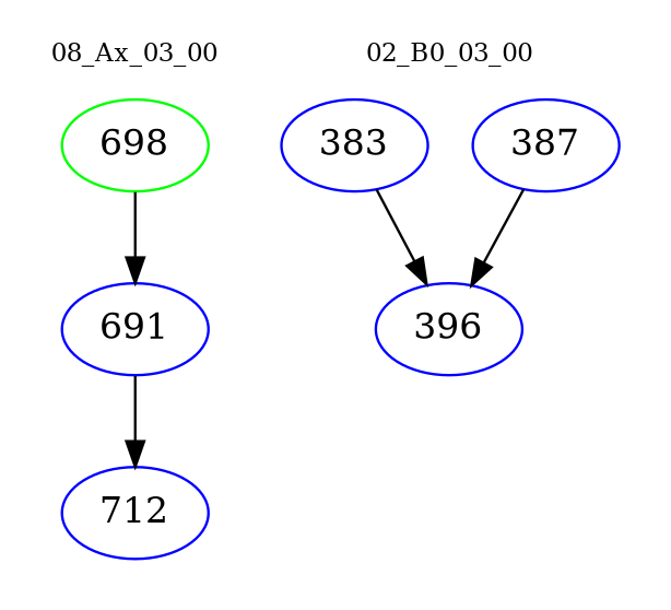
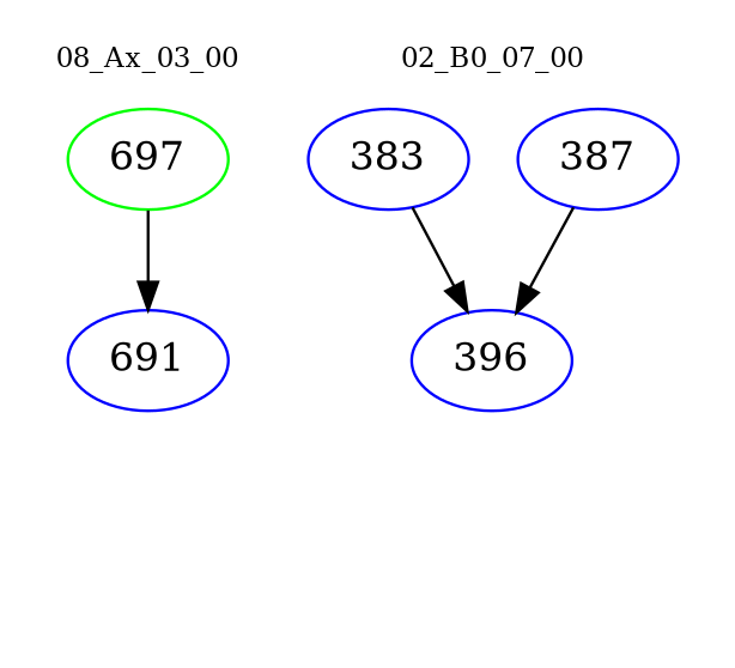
  digraph {
    node [color=blue]
    edge [color=black]
-   n1 [color=green label=698]
+   n1 [color=green label=697]
    n2 [label=691]
-   n3 [label=712]
    n4 [label=387]
    n5 [label=383]
    n6 [label=396]
    subgraph cluster_1 {
      color=white
      fontsize=10
      label="08_Ax_03_00"
      n1
      n2
-     n3
    }
    subgraph cluster_2 {
      color=white
      fontsize=10
-     label="02_B0_03_00"
+     label="02_B0_07_00"
      n4
      n5
      n6
    }
    n1 -> n2
-   n2 -> n3
    n4 -> n6
    n5 -> n6
  }
